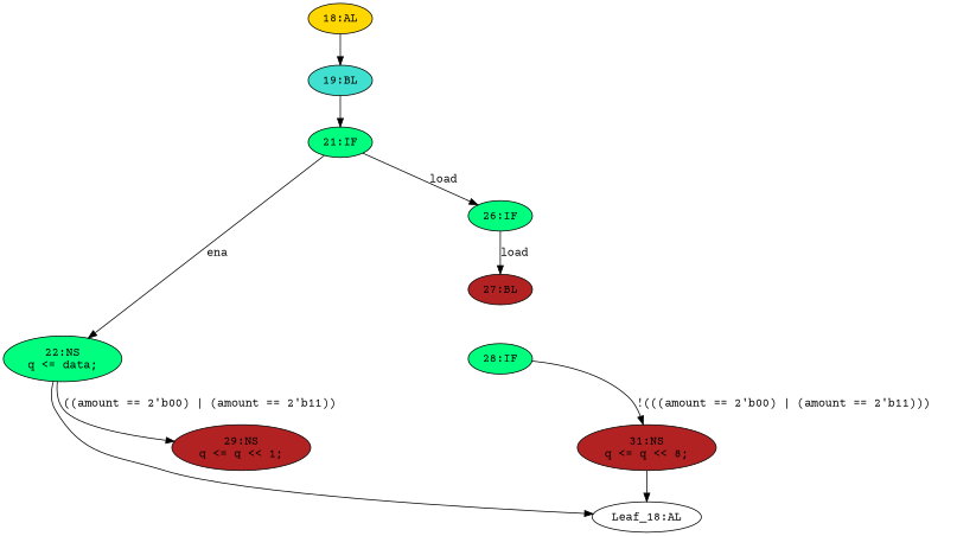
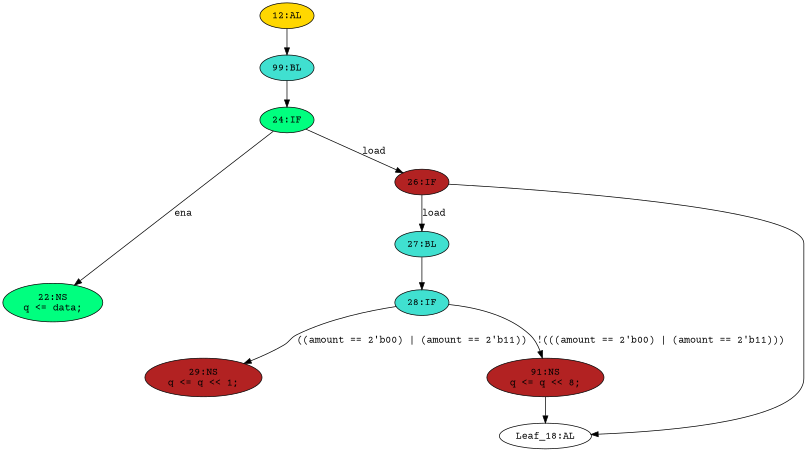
  strict digraph {
    fontname="Courier Prime"
    node [fillcolor=springgreen fontname="Courier Prime" statements="[]" style=filled typ=IfStatement]
    edge [cond="[]" fontname="Courier Prime" lineno=None]
-   n1 [ast="<pyverilog.vparser.ast.Block object at 0x7ff392eb3b90>" fillcolor=turquoise label="19:BL" typ=Block]
-   n2 [ast="<pyverilog.vparser.ast.IfStatement object at 0x7ff392eb3c90>" label="21:IF"]
+   n1 [ast="<pyverilog.vparser.ast.Block object at 0x7ff392eb3b90>" fillcolor=turquoise label="99:BL" typ=Block]
+   n2 [ast="<pyverilog.vparser.ast.IfStatement object at 0x7ff392eb3c90>" label="24:IF"]
    n3 [ast="<pyverilog.vparser.ast.NonblockingSubstitution object at 0x7ff392e987d0>" label="22:NS\nq <= data;" statements="[<pyverilog.vparser.ast.NonblockingSubstitution object at 0x7ff392e987d0>]" typ=NonblockingSubstitution]
-   n4 [ast="<pyverilog.vparser.ast.IfStatement object at 0x7ff392eb3d10>" label="26:IF"]
+   n4 [ast="<pyverilog.vparser.ast.IfStatement object at 0x7ff392eb3d10>" fillcolor=firebrick label="26:IF"]
    n5 [def_var="['q']" label="Leaf_18:AL" fillcolor="" statements="" style="" typ=""]
-   n6 [ast="<pyverilog.vparser.ast.Block object at 0x7ff392eb3d90>" fillcolor=firebrick label="27:BL" typ=Block]
-   n7 [ast="<pyverilog.vparser.ast.IfStatement object at 0x7ff392eb3dd0>" label="28:IF"]
-   n8 [ast="<pyverilog.vparser.ast.NonblockingSubstitution object at 0x7ff392eb3e10>" fillcolor=firebrick label="31:NS\nq <= q << 8;" statements="[<pyverilog.vparser.ast.NonblockingSubstitution object at 0x7ff392eb3e10>]" typ=NonblockingSubstitution]
+   n6 [ast="<pyverilog.vparser.ast.Block object at 0x7ff392eb3d90>" fillcolor=turquoise label="27:BL" typ=Block]
+   n7 [ast="<pyverilog.vparser.ast.IfStatement object at 0x7ff392eb3dd0>" fillcolor=turquoise label="28:IF"]
+   n8 [ast="<pyverilog.vparser.ast.NonblockingSubstitution object at 0x7ff392eb3e10>" fillcolor=firebrick label="91:NS\nq <= q << 8;" statements="[<pyverilog.vparser.ast.NonblockingSubstitution object at 0x7ff392eb3e10>]" typ=NonblockingSubstitution]
    n9 [ast="<pyverilog.vparser.ast.NonblockingSubstitution object at 0x7ff392768050>" fillcolor=firebrick label="29:NS\nq <= q << 1;" statements="[<pyverilog.vparser.ast.NonblockingSubstitution object at 0x7ff392768050>]" typ=NonblockingSubstitution]
-   n10 [ast="<pyverilog.vparser.ast.Always object at 0x7ff392768310>" clk_sens=True fillcolor=gold label="18:AL" sens="['clk']" typ=Always use_var="['load', 'ena', 'amount', 'data', 'q']"]
+   n10 [ast="<pyverilog.vparser.ast.Always object at 0x7ff392768310>" clk_sens=True fillcolor=gold label="12:AL" sens="['clk']" typ=Always use_var="['load', 'ena', 'amount', 'data', 'q']"]
    n1 -> n2
    n2 -> n3 [cond="['load']" label=ena lineno=21]
    n2 -> n4 [cond="['load']" label=load lineno=21]
-   n3 -> n5
+   n4 -> n5
    n4 -> n6 [cond="['ena']" label=load lineno=26]
+   n6 -> n7
    n7 -> n8 [cond="['amount', 'amount']" label="!(((amount == 2'b00) | (amount == 2'b11)))" lineno=28]
-   n3 -> n9 [cond="['amount', 'amount']" label="((amount == 2'b00) | (amount == 2'b11))" lineno=28]
+   n7 -> n9 [cond="['amount', 'amount']" label="((amount == 2'b00) | (amount == 2'b11))" lineno=28]
    n8 -> n5
    n10 -> n1
  }
